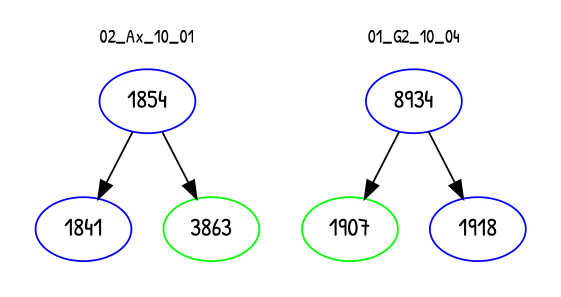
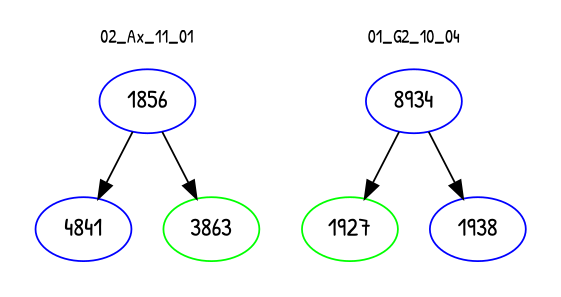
  digraph {
    fontname="Patrick Hand"
    node [color=blue fontname="Patrick Hand"]
    edge [color=black fontname="Patrick Hand"]
-   n1 [label=1854]
-   n2 [label=1841]
+   n1 [label=1856]
+   n2 [label=4841]
    n3 [color=green label=3863]
    n4 [label=8934]
-   n5 [color=green label=1907]
-   n6 [label=1918]
+   n5 [color=green label=1927]
+   n6 [label=1938]
    subgraph cluster_1 {
      color=white
      fontsize=10
-     label="02_Ax_10_01"
+     label="02_Ax_11_01"
      n1
      n2
      n3
    }
    subgraph cluster_2 {
      color=white
      fontsize=10
      label="01_G2_10_04"
      n4
      n5
      n6
    }
    n1 -> n2
    n1 -> n3
    n4 -> n5
    n4 -> n6
  }
